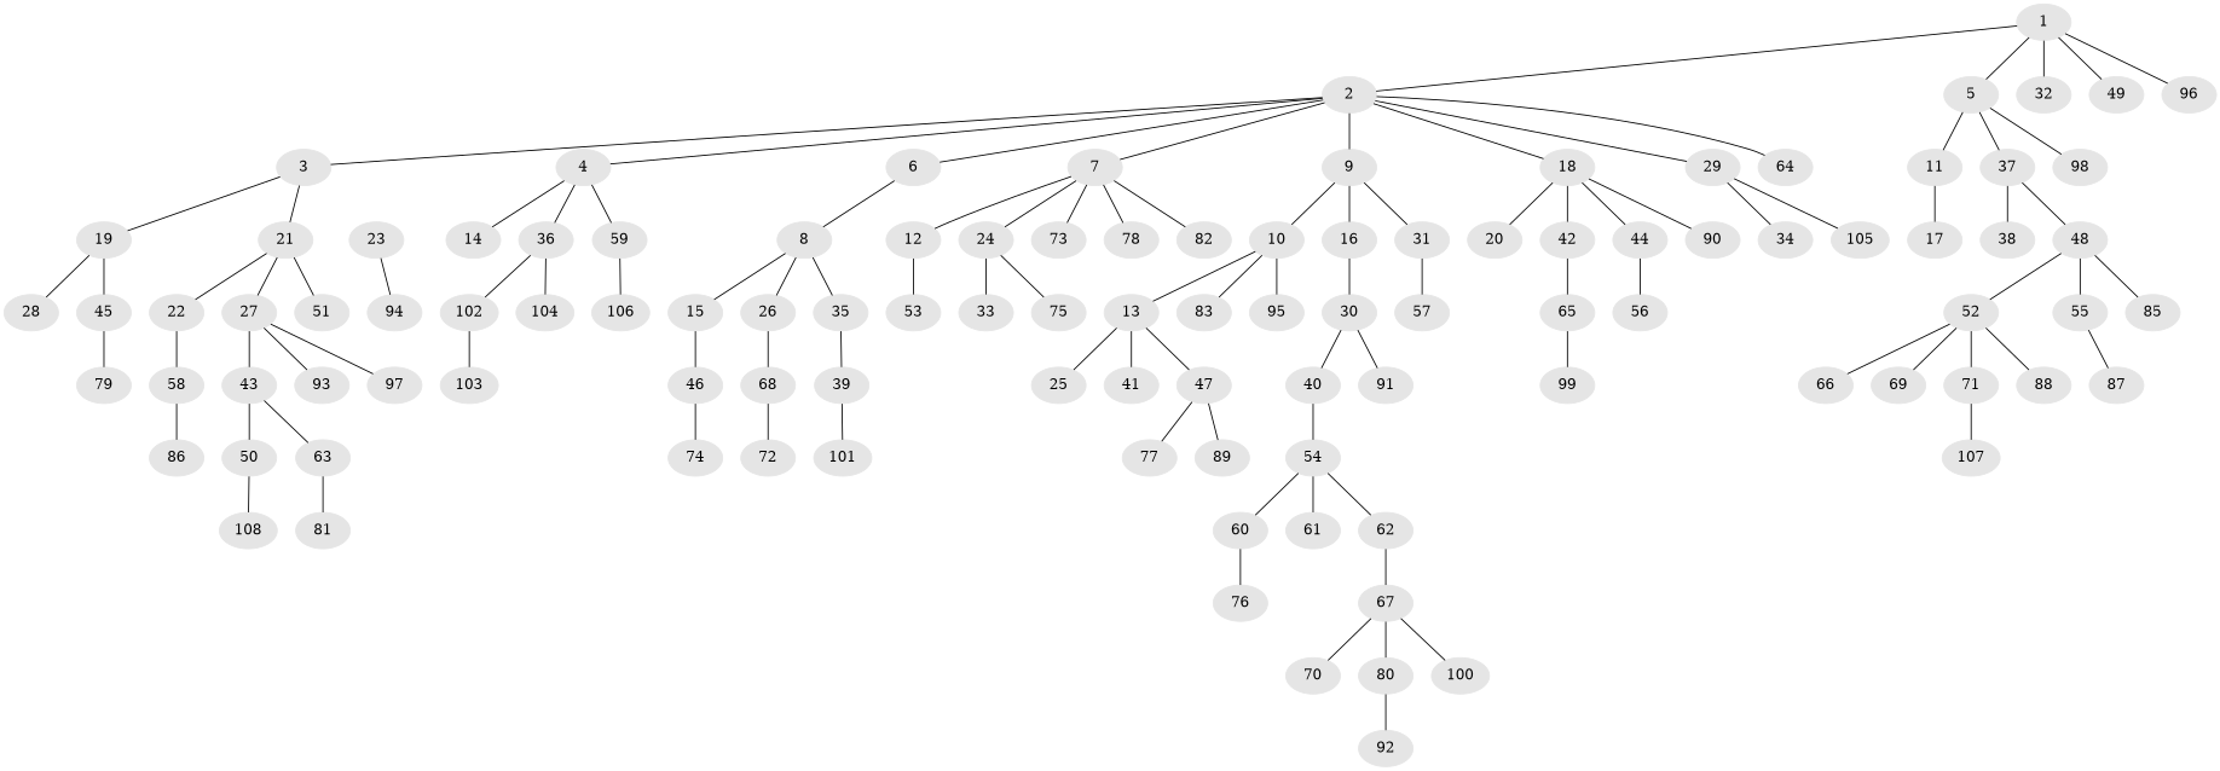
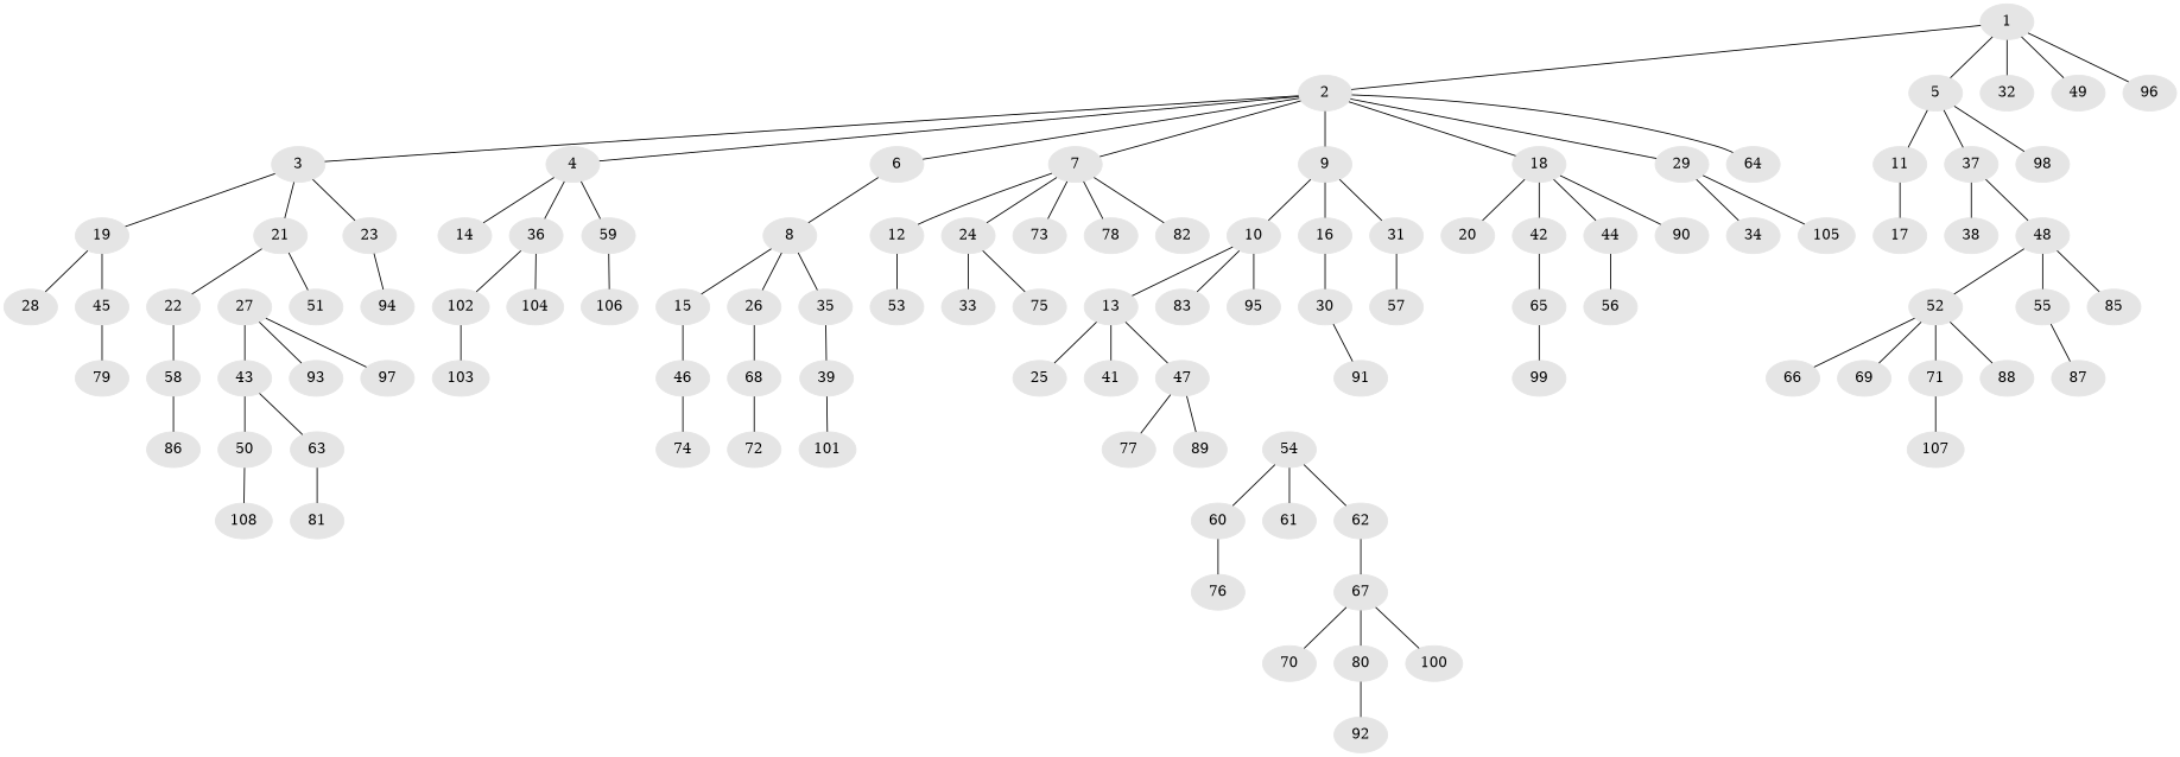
  graph {
    node [color=gray90 style=filled]
    1
    2
    5
    32
    49
    96
    3
    4
    6
    7
    9
    18
    29
    64
    11
    37
    98
    19
    21
    23
    14
    36
    59
    8
    12
    24
    73
    78
    82
    10
    16
    31
    20
    42
    44
    90
    34
    105
    28
    45
    22
    27
    51
    94
    102
    104
    106
    17
    38
    48
    15
    26
    35
    53
    33
    75
    46
    68
    39
    13
    83
    95
    30
    57
    25
    41
    47
    77
    89
    74
-   40
    91
    65
    56
    79
    58
    43
    93
    97
    86
    72
    50
    63
    54
    101
    103
    52
    55
    85
    60
    61
    62
    99
    108
    81
    66
    69
    71
    88
    87
    107
    76
    67
    70
    80
    100
    92
    1 -- 2
    1 -- 5
    1 -- 32
    1 -- 49
    1 -- 96
    2 -- 3
    2 -- 4
    2 -- 6
    2 -- 7
    2 -- 9
    2 -- 18
    2 -- 29
    2 -- 64
    5 -- 11
    5 -- 37
    5 -- 98
    3 -- 19
    3 -- 21
+   3 -- 23
    4 -- 14
    4 -- 36
    4 -- 59
    6 -- 8
    7 -- 12
    7 -- 24
    7 -- 73
    7 -- 78
    7 -- 82
    9 -- 10
    9 -- 16
    9 -- 31
    18 -- 20
    18 -- 42
    18 -- 44
    18 -- 90
    29 -- 34
    29 -- 105
    11 -- 17
    37 -- 38
    37 -- 48
    19 -- 28
    19 -- 45
    21 -- 22
-   21 -- 27
    21 -- 51
    23 -- 94
    36 -- 102
    36 -- 104
    59 -- 106
    8 -- 15
    8 -- 26
    8 -- 35
    12 -- 53
    24 -- 33
    24 -- 75
    10 -- 13
    10 -- 83
    10 -- 95
    16 -- 30
    31 -- 57
    42 -- 65
    44 -- 56
    45 -- 79
    22 -- 58
    27 -- 43
    27 -- 93
    27 -- 97
    102 -- 103
    48 -- 52
    48 -- 55
    48 -- 85
    15 -- 46
    26 -- 68
    35 -- 39
    46 -- 74
    68 -- 72
    39 -- 101
    13 -- 25
    13 -- 41
    13 -- 47
-   30 -- 40
    30 -- 91
    47 -- 77
    47 -- 89
-   40 -- 54
    65 -- 99
    58 -- 86
    43 -- 50
    43 -- 63
    50 -- 108
    63 -- 81
    54 -- 60
    54 -- 61
    54 -- 62
    52 -- 66
    52 -- 69
    52 -- 71
    52 -- 88
    55 -- 87
    60 -- 76
    62 -- 67
    71 -- 107
    67 -- 70
    67 -- 80
    67 -- 100
    80 -- 92
  }
